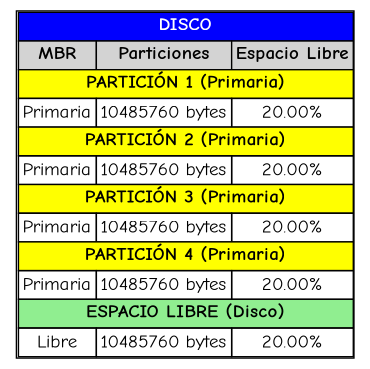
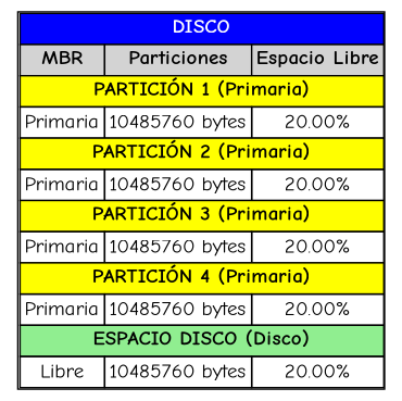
  digraph {
    rankdir=LR
    fontname="Comic Neue"
-   n1 [label=< 			<table border="1" cellborder="1" cellspacing="0"> 				<tr><td colspan="4" bgcolor="blue"><font color="white"><b>DISCO</b></font></td></tr> 				<tr><td bgcolor="lightgray"><b>MBR</b></td><td bgcolor="lightgray"><b>Particiones</b></td><td bgcolor="lightgray"><b>Espacio Libre</b></td></tr> 	 				<tr> 					<td colspan="4" bgcolor="yellow"><b>PARTICIÓN 1 (Primaria)</b></td> 				</tr> 				<tr> 					<td>Primaria</td> 					<td>10485760 bytes</td> 					<td>20.00%</td> 				</tr> 			 				<tr> 					<td colspan="4" bgcolor="yellow"><b>PARTICIÓN 2 (Primaria)</b></td> 				</tr> 				<tr> 					<td>Primaria</td> 					<td>10485760 bytes</td> 					<td>20.00%</td> 				</tr> 			 				<tr> 					<td colspan="4" bgcolor="yellow"><b>PARTICIÓN 3 (Primaria)</b></td> 				</tr> 				<tr> 					<td>Primaria</td> 					<td>10485760 bytes</td> 					<td>20.00%</td> 				</tr> 			 				<tr> 					<td colspan="4" bgcolor="yellow"><b>PARTICIÓN 4 (Primaria)</b></td> 				</tr> 				<tr> 					<td>Primaria</td> 					<td>10485760 bytes</td> 					<td>20.00%</td> 				</tr> 			 		<tr> 			<td colspan="4" bgcolor="lightgreen"><b>ESPACIO LIBRE (Disco)</b></td> 		</tr> 		<tr> 			<td>Libre</td> 			<td>10485760 bytes</td> 			<td>20.00%</td> 		</tr> 	</table>> shape=plaintext fontname="Comic Neue"]
+   n1 [label=< 			<table border="1" cellborder="1" cellspacing="0"> 				<tr><td colspan="4" bgcolor="blue"><font color="white"><b>DISCO</b></font></td></tr> 				<tr><td bgcolor="lightgray"><b>MBR</b></td><td bgcolor="lightgray"><b>Particiones</b></td><td bgcolor="lightgray"><b>Espacio Libre</b></td></tr> 	 				<tr> 					<td colspan="4" bgcolor="yellow"><b>PARTICIÓN 1 (Primaria)</b></td> 				</tr> 				<tr> 					<td>Primaria</td> 					<td>10485760 bytes</td> 					<td>20.00%</td> 				</tr> 			 				<tr> 					<td colspan="4" bgcolor="yellow"><b>PARTICIÓN 2 (Primaria)</b></td> 				</tr> 				<tr> 					<td>Primaria</td> 					<td>10485760 bytes</td> 					<td>20.00%</td> 				</tr> 			 				<tr> 					<td colspan="4" bgcolor="yellow"><b>PARTICIÓN 3 (Primaria)</b></td> 				</tr> 				<tr> 					<td>Primaria</td> 					<td>10485760 bytes</td> 					<td>20.00%</td> 				</tr> 			 				<tr> 					<td colspan="4" bgcolor="yellow"><b>PARTICIÓN 4 (Primaria)</b></td> 				</tr> 				<tr> 					<td>Primaria</td> 					<td>10485760 bytes</td> 					<td>20.00%</td> 				</tr> 			 		<tr> 			<td colspan="4" bgcolor="lightgreen"><b>ESPACIO DISCO (Disco)</b></td> 		</tr> 		<tr> 			<td>Libre</td> 			<td>10485760 bytes</td> 			<td>20.00%</td> 		</tr> 	</table>> shape=plaintext fontname="Comic Neue"]
  }
